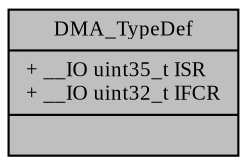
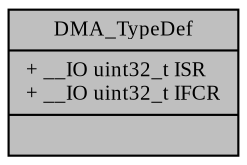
  digraph {
    fontname="Liberation Serif"
-   n1 [color=black fillcolor=grey75 fontcolor=black fontname="Liberation Serif" fontsize=10 height=0.2 label="{DMA_TypeDef\n|+ __IO uint35_t ISR\l+ __IO uint32_t IFCR\l|}" shape=record style=filled width=0.4]
+   n1 [color=black fillcolor=grey75 fontcolor=black fontname="Liberation Serif" fontsize=10 height=0.2 label="{DMA_TypeDef\n|+ __IO uint32_t ISR\l+ __IO uint32_t IFCR\l|}" shape=record style=filled width=0.4]
  }
